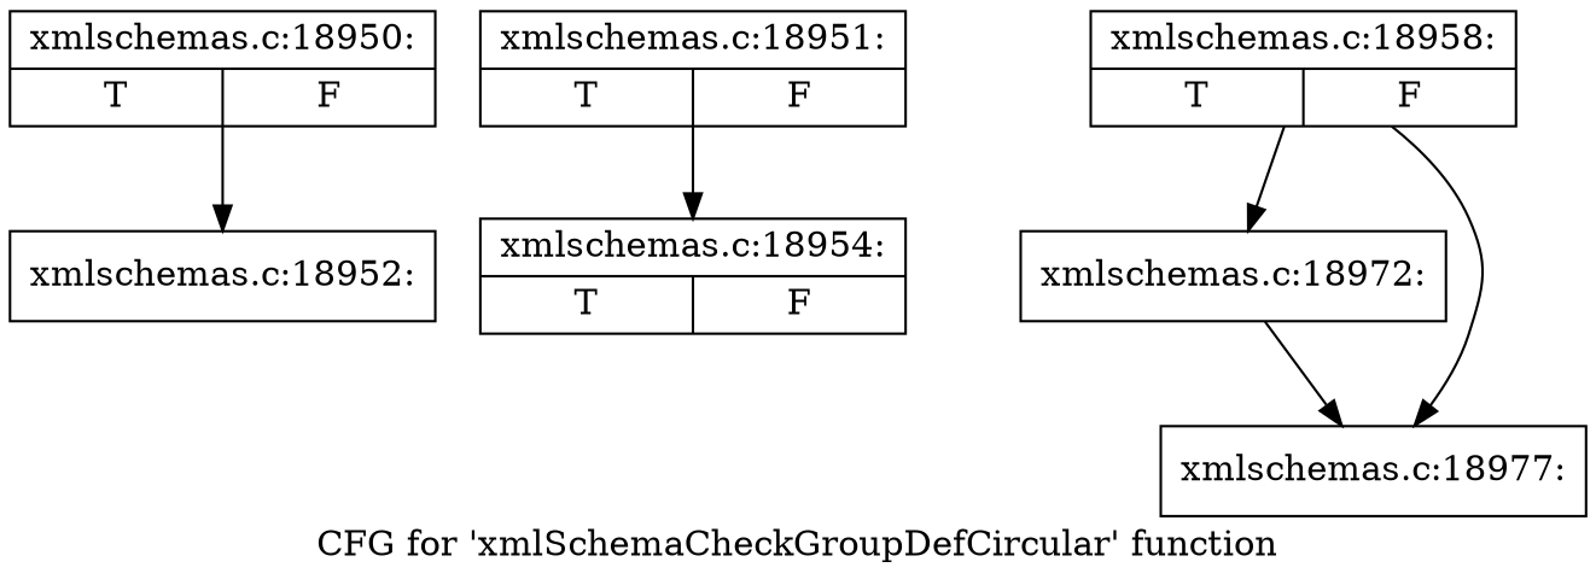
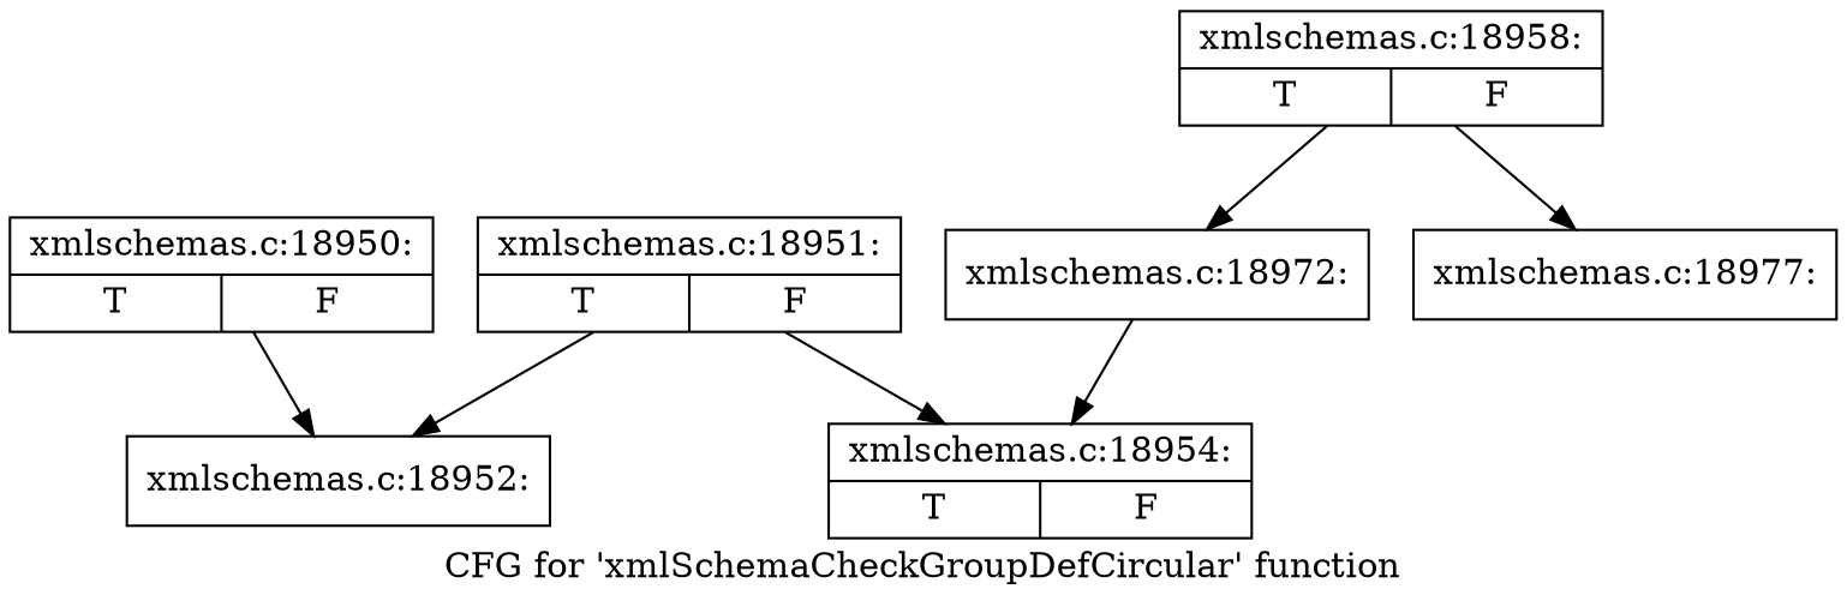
  digraph {
    label="CFG for 'xmlSchemaCheckGroupDefCircular' function"
    node [shape=record]
    n1 [label="{xmlschemas.c:18952:}"]
    n2 [label="{xmlschemas.c:18950:|{<s0>T|<s1>F}}"]
    n3 [label="{xmlschemas.c:18951:|{<s0>T|<s1>F}}"]
    n4 [label="{xmlschemas.c:18954:|{<s0>T|<s1>F}}"]
    n5 [label="{xmlschemas.c:18958:|{<s0>T|<s1>F}}"]
    n6 [label="{xmlschemas.c:18972:}"]
    n7 [label="{xmlschemas.c:18977:}"]
    n2 -> n1
+   n3 -> n1
    n3 -> n4
    n5 -> n6
    n5 -> n7
-   n6 -> n7
+   n6 -> n4
  }
